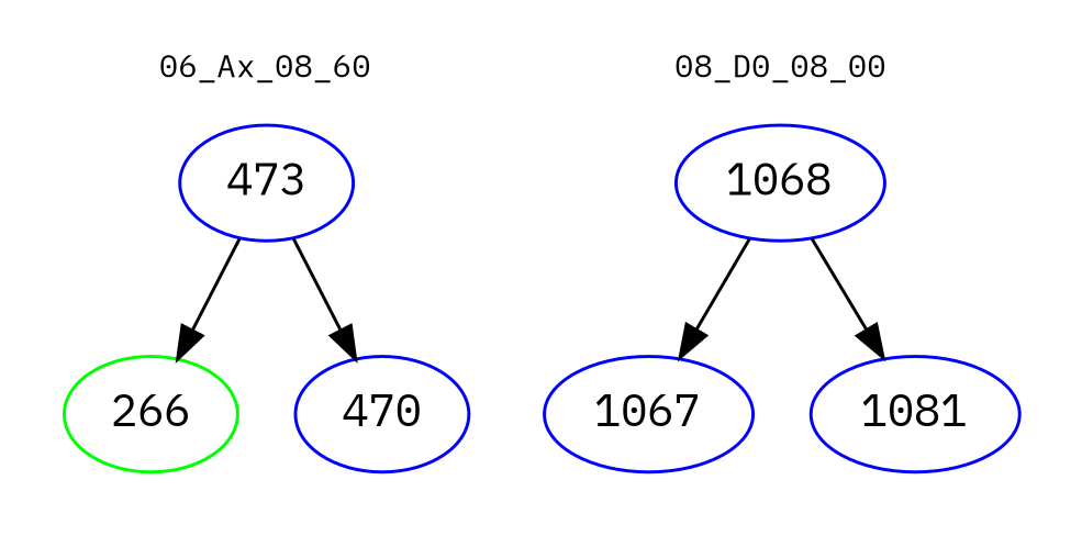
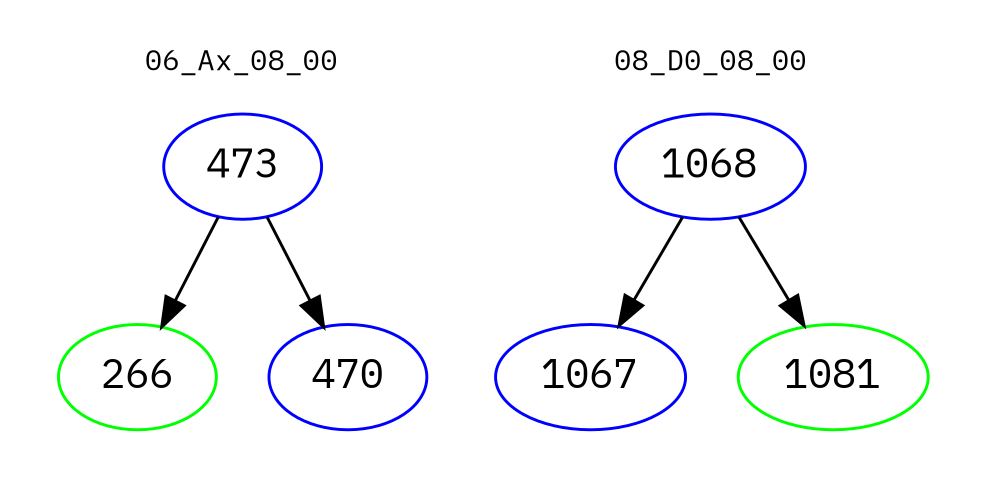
  digraph {
    fontname="IBM Plex Mono"
    node [color=blue fontname="IBM Plex Mono"]
    edge [color=black fontname="IBM Plex Mono"]
    n1 [label=473]
    n2 [color=green label=266]
    n3 [label=470]
    n4 [label=1068]
    n5 [label=1067]
-   n6 [label=1081]
+   n6 [color=green label=1081]
    subgraph cluster_1 {
      color=white
      fontsize=10
-     label="06_Ax_08_60"
+     label="06_Ax_08_00"
      n1
      n2
      n3
    }
    subgraph cluster_2 {
      color=white
      fontsize=10
      label="08_D0_08_00"
      n4
      n5
      n6
    }
    n1 -> n2
    n1 -> n3
    n4 -> n5
    n4 -> n6
  }
